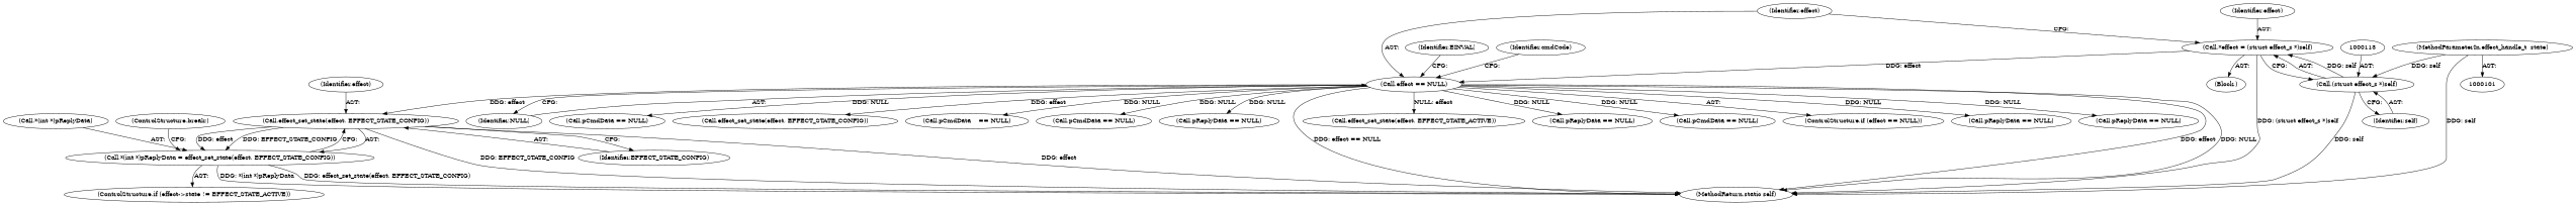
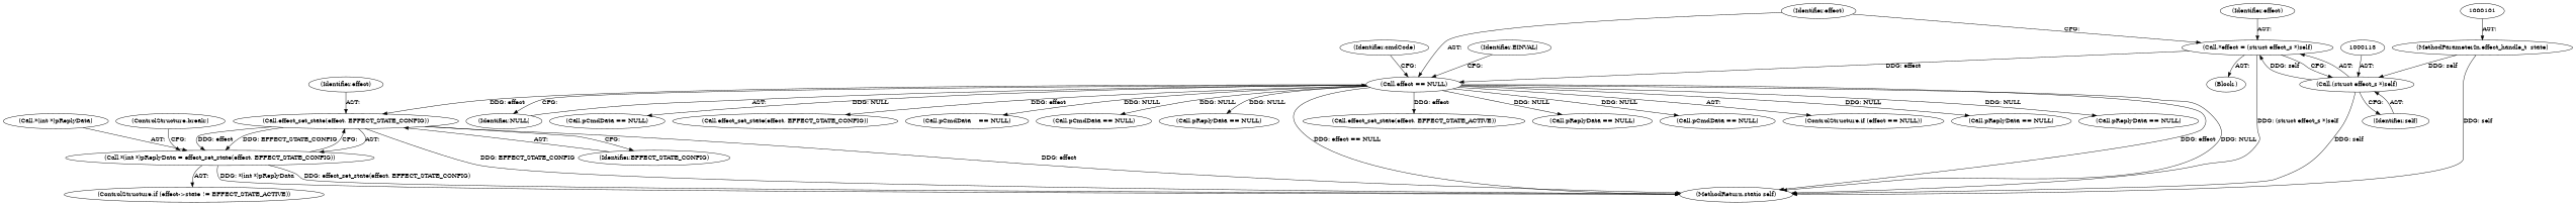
  digraph {
    n1 [label="(Call,effect_set_state(effect, EFFECT_STATE_CONFIG))"]
    n2 [label="(Call,*(int *)pReplyData = effect_set_state(effect, EFFECT_STATE_CONFIG))"]
    n3 [label="(MethodReturn,static self)"]
    n4 [label="(Identifier,EFFECT_STATE_CONFIG)"]
    n5 [label="(ControlStructure,if (effect->state != EFFECT_STATE_ACTIVE))"]
    n6 [label="(Call,effect == NULL)"]
    n7 [label="(Identifier,NULL)"]
    n8 [label="(Call,pCmdData == NULL)"]
    n9 [label="(Call,effect_set_state(effect, EFFECT_STATE_CONFIG))"]
    n10 [label="(Call,pCmdData    == NULL)"]
    n11 [label="(Call,pCmdData == NULL)"]
    n12 [label="(Call,pReplyData == NULL)"]
    n13 [label="(Call,effect_set_state(effect, EFFECT_STATE_ACTIVE))"]
    n14 [label="(Call,pReplyData == NULL)"]
    n15 [label="(Call,pCmdData == NULL)"]
    n16 [label="(ControlStructure,if (effect == NULL))"]
    n17 [label="(Call,pReplyData == NULL)"]
    n18 [label="(Call,pReplyData == NULL)"]
    n19 [label="(Call,*effect = (struct effect_s *)self)"]
    n20 [label="(Call,(struct effect_s *)self)"]
    n21 [label="(Block,)"]
    n22 [label="(Identifier,self)"]
    n23 [label="(MethodParameterIn,effect_handle_t  state)"]
    1000101
    n25 [label="(Identifier,cmdCode)"]
    n26 [label="(Call,*(int *)pReplyData)"]
    n27 [label="(ControlStructure,break;)"]
    n28 [label="(Identifier,effect)"]
    n29 [label="(Identifier,effect)"]
    n30 [label="(Identifier,EINVAL)"]
    n31 [label="(Identifier,effect)"]
    1000113
    n1 -> n2 [label="AST: "]
    n1 -> n2 [label="DDG: effect"]
    n1 -> n2 [label="DDG: EFFECT_STATE_CONFIG"]
    n1 -> n3 [label="DDG: EFFECT_STATE_CONFIG"]
    n1 -> n3 [label="DDG: effect"]
    n1 -> n4 [label="CFG: "]
    n2 -> n1 [label="CFG: "]
    n2 -> n3 [label="DDG: *(int *)pReplyData"]
    n2 -> n3 [label="DDG: effect_set_state(effect, EFFECT_STATE_CONFIG)"]
    n2 -> n5 [label="AST: "]
    n4 -> n1 [label="AST: "]
    n6 -> n1 [label="DDG: effect"]
    n6 -> n3 [label="DDG: effect"]
    n6 -> n3 [label="DDG: NULL"]
    n6 -> n3 [label="DDG: effect == NULL"]
    n6 -> n7 [label="CFG: "]
    n6 -> n8 [label="DDG: NULL"]
    n6 -> n9 [label="DDG: effect"]
    n6 -> n10 [label="DDG: NULL"]
    n6 -> n11 [label="DDG: NULL"]
    n6 -> n12 [label="DDG: NULL"]
-   n6 -> n13 [label="NULL: effect"]
+   n6 -> n13 [label="DDG: effect"]
    n6 -> n14 [label="DDG: NULL"]
    n6 -> n15 [label="DDG: NULL"]
    n6 -> n16 [label="AST: "]
    n6 -> n17 [label="DDG: NULL"]
    n6 -> n18 [label="DDG: NULL"]
    n7 -> n6 [label="AST: "]
    n19 -> n3 [label="DDG: (struct effect_s *)self"]
    n19 -> n6 [label="DDG: effect"]
    n19 -> n20 [label="CFG: "]
    n19 -> n21 [label="AST: "]
    n20 -> n3 [label="DDG: self"]
    n20 -> n19 [label="AST: "]
    n20 -> n19 [label="DDG: self"]
    n20 -> n22 [label="CFG: "]
    n22 -> n20 [label="AST: "]
    n23 -> n3 [label="DDG: self"]
    n23 -> n20 [label="DDG: self"]
-   n23 -> 1000101 [label="AST: "]
+   1000101 -> n23 [label="AST: "]
    n25 -> n6 [label="CFG: "]
    n26 -> n2 [label="AST: "]
    n27 -> n2 [label="CFG: "]
    n28 -> n1 [label="AST: "]
    n29 -> n6 [label="AST: "]
    n29 -> n19 [label="CFG: "]
    n30 -> n6 [label="CFG: "]
    n31 -> n19 [label="AST: "]
    1000113 -> n20 [label="AST: "]
  }
